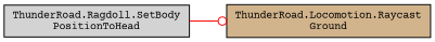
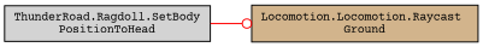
  digraph {
    rankdir=LR
    fontname="Courier Prime"
    node [color=black fontname="Courier Prime" fontsize=10 shape=record style=filled]
    n1 [fillcolor=lightgrey fontcolor=black height=0.2 label="ThunderRoad.Ragdoll.SetBody\lPositionToHead" width=0.4]
-   n2 [fillcolor=tan height=0.2 label="ThunderRoad.Locomotion.Raycast\lGround" width=0.4]
+   n2 [fillcolor=tan height=0.2 label="Locomotion.Locomotion.Raycast\lGround" width=0.4]
    n1 -> n2 [color=red fontname="Courier Prime" fontsize=10 labelfontname=Helvetica labelfontsize=10 style=solid arrowhead=odot]
  }
